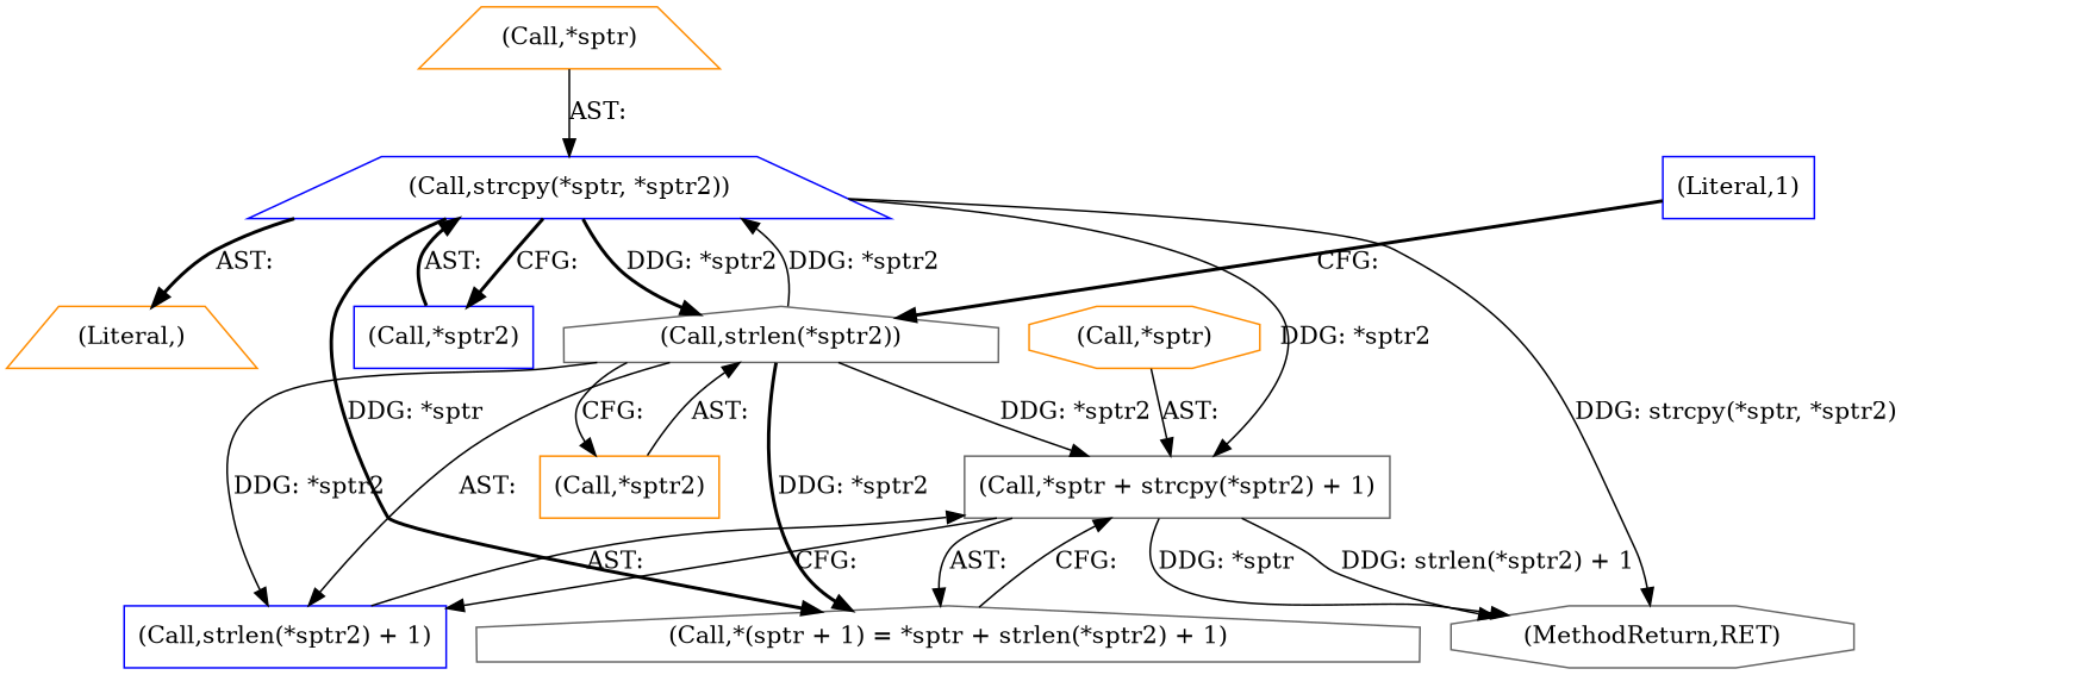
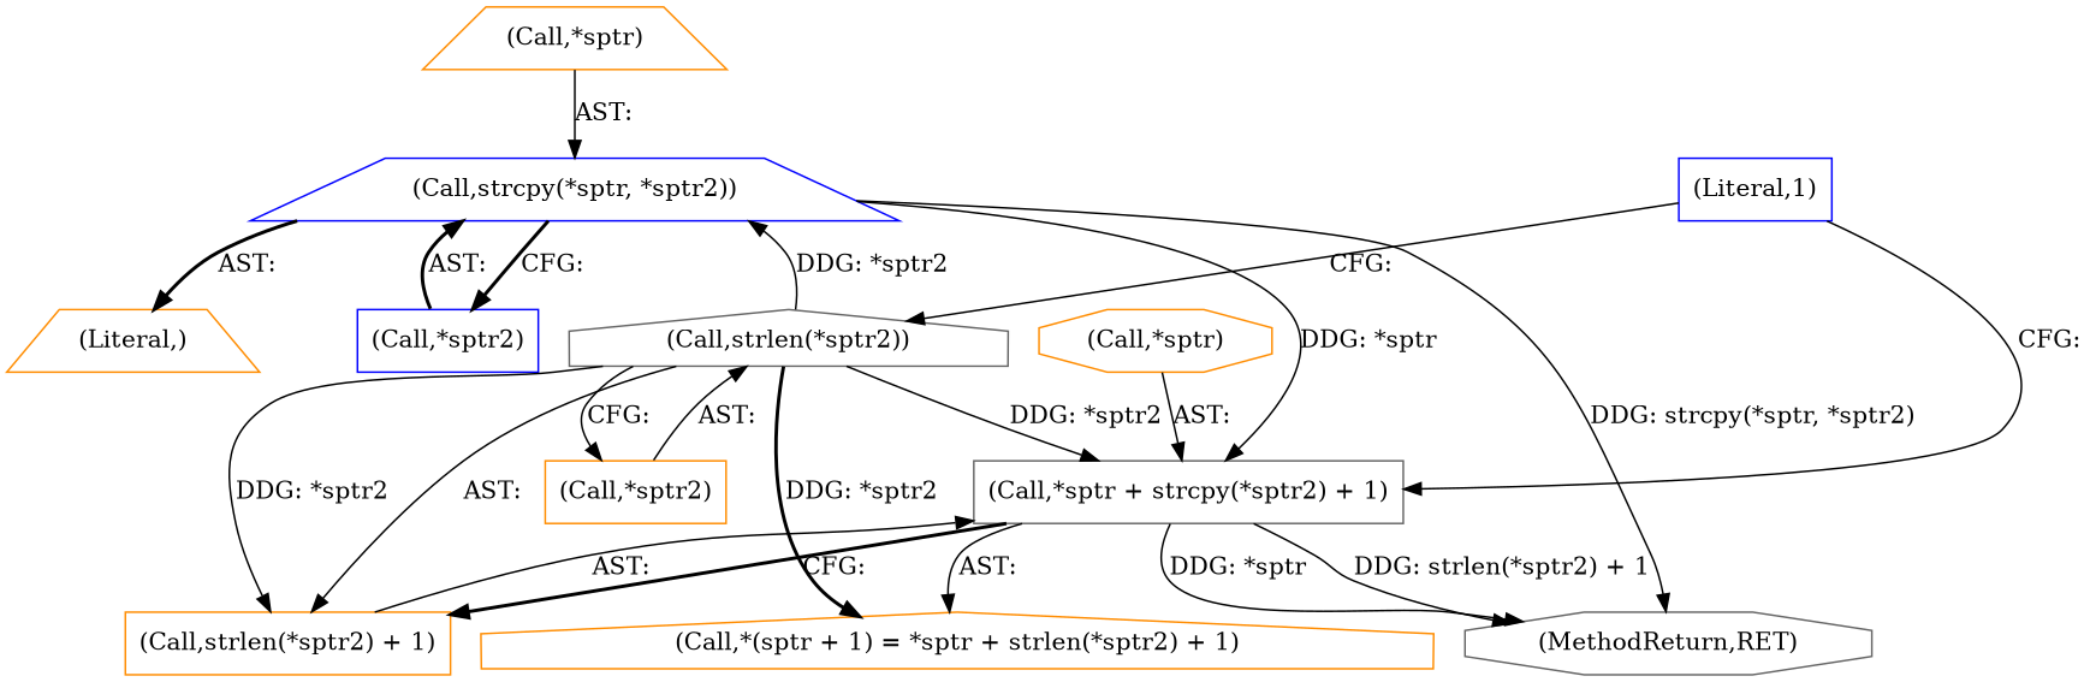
  digraph {
    node [color=gray40 shape=box]
    edge [style=solid]
    n1 [label="(Call,*sptr + strcpy(*sptr2) + 1)"]
    n2 [label="(MethodReturn,RET)" shape=octagon]
-   n3 [color=blue label="(Call,strlen(*sptr2) + 1)"]
-   n4 [label="(Call,*(sptr + 1) = *sptr + strlen(*sptr2) + 1)" shape=house]
+   n3 [color=darkorange label="(Call,strlen(*sptr2) + 1)"]
+   n4 [color=darkorange label="(Call,*(sptr + 1) = *sptr + strlen(*sptr2) + 1)" shape=house]
    n5 [color=blue label="(Call,strcpy(*sptr, *sptr2))" shape=trapezium]
    n6 [label="(Call,strlen(*sptr2))" shape=house]
    n7 [color=blue label="(Call,*sptr2)"]
    n8 [color=darkorange label="(Literal,)" shape=trapezium]
    n9 [color=darkorange label="(Call,*sptr2)"]
    n10 [color=blue label="(Literal,1)"]
    n11 [color=darkorange label="(Call,*sptr)" shape=trapezium]
    n12 [color=darkorange label="(Call,*sptr)" shape=octagon]
    n1 -> n2 [label="DDG: strlen(*sptr2) + 1"]
    n1 -> n2 [label="DDG: *sptr"]
-   n1 -> n3 [label="CFG: "]
+   n1 -> n3 [label="CFG: " style=bold]
    n1 -> n4 [label="AST: "]
    n3 -> n1 [label="AST: "]
-   n4 -> n1 [label="CFG: "]
-   n5 -> n1 [label="DDG: *sptr2"]
+   n10 -> n1 [label="CFG: "]
+   n5 -> n1 [label="DDG: *sptr"]
    n5 -> n2 [label="DDG: strcpy(*sptr, *sptr2)"]
-   n5 -> n4 [label="DDG: *sptr" style=bold]
-   n5 -> n6 [label="DDG: *sptr2" style=bold]
    n5 -> n7 [label="CFG: " style=bold]
    n5 -> n8 [label="AST: " style=bold]
    n6 -> n1 [label="DDG: *sptr2"]
    n6 -> n3 [label="AST: "]
    n6 -> n3 [label="DDG: *sptr2"]
    n6 -> n4 [label="DDG: *sptr2" style=bold]
    n6 -> n5 [label="DDG: *sptr2"]
    n6 -> n9 [label="CFG: "]
    n7 -> n5 [label="AST: " style=bold]
    n9 -> n6 [label="AST: "]
-   n10 -> n6 [label="CFG: " style=bold]
+   n10 -> n6 [label="CFG: "]
    n11 -> n5 [label="AST: "]
    n12 -> n1 [label="AST: "]
  }
